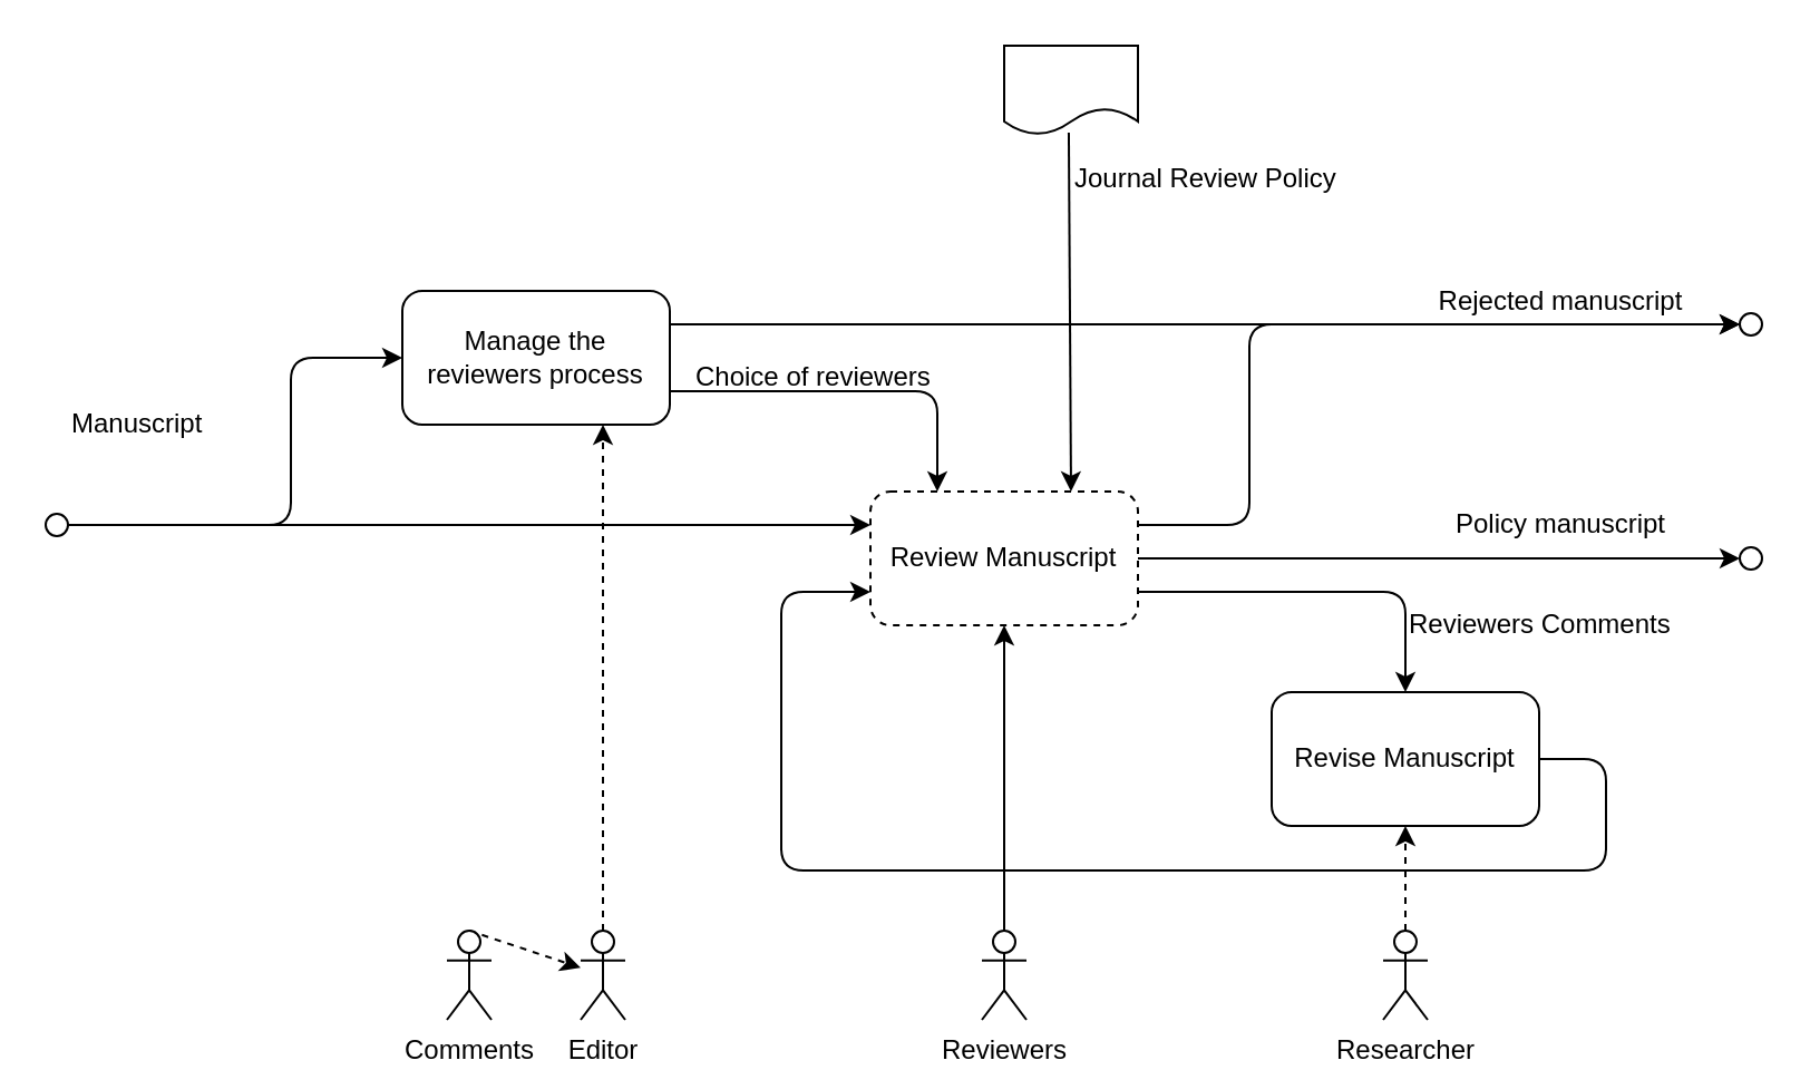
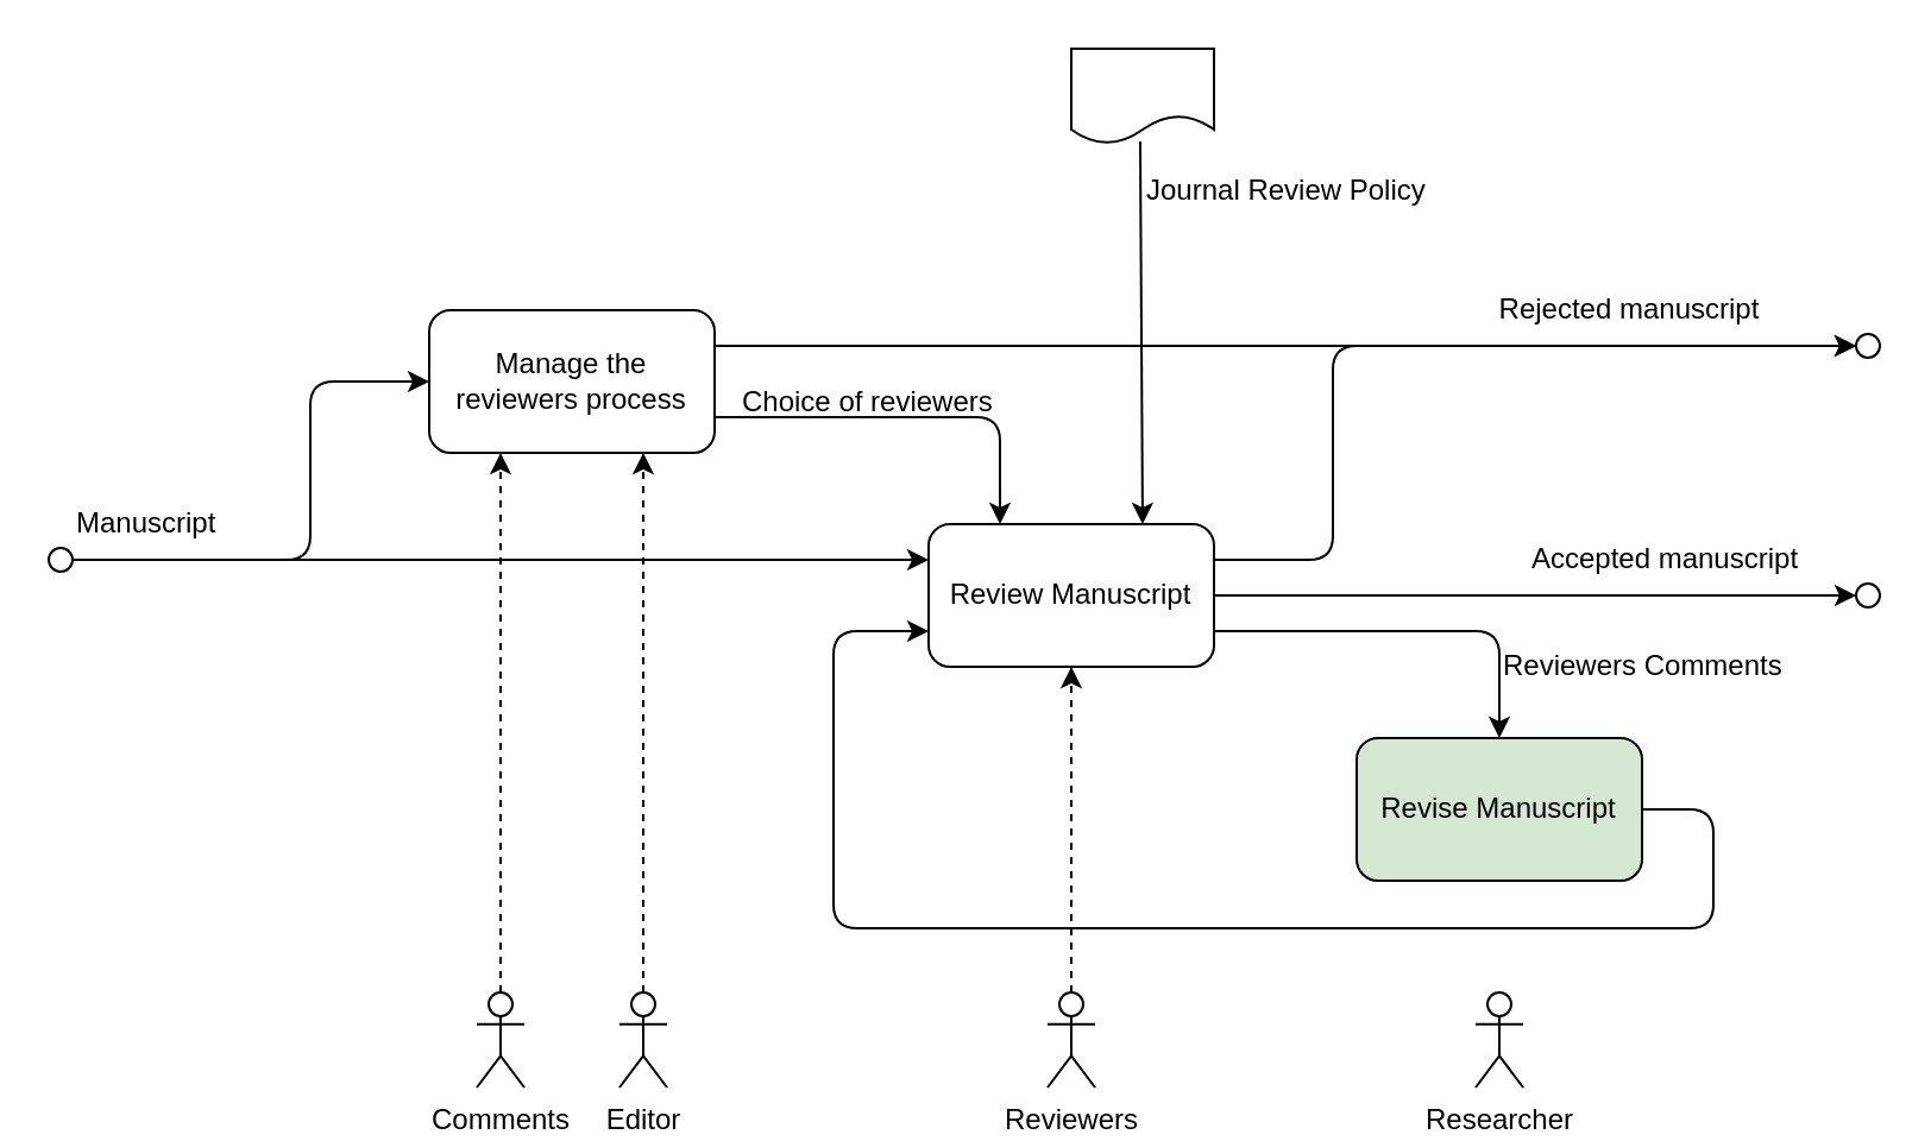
  <mxCell id="0" />
  <mxCell id="1" parent="0" />
  <mxCell id="2" value="Manage the reviewers process" style="rounded=1;whiteSpace=wrap;html=1;" parent="1" vertex="1"><mxGeometry x="180" y="130" width="120" height="60" as="geometry" /></mxCell>
- <mxCell id="3" value="Review Manuscript" style="rounded=1;whiteSpace=wrap;html=1;dashed=1;" parent="1" vertex="1"><mxGeometry x="390" y="220" width="120" height="60" as="geometry" /></mxCell>
- <mxCell id="4" value="Revise Manuscript" style="rounded=1;whiteSpace=wrap;html=1;" parent="1" vertex="1"><mxGeometry x="570" y="310" width="120" height="60" as="geometry" /></mxCell>
+ <mxCell id="3" value="Review Manuscript" style="rounded=1;whiteSpace=wrap;html=1;" parent="1" vertex="1"><mxGeometry x="390" y="220" width="120" height="60" as="geometry" /></mxCell>
+ <mxCell id="4" value="Revise Manuscript" style="rounded=1;whiteSpace=wrap;html=1;fillColor=#d5e8d4;" parent="1" vertex="1"><mxGeometry x="570" y="310" width="120" height="60" as="geometry" /></mxCell>
  <mxCell id="5" value="" style="endArrow=classic;html=1;entryX=0;entryY=0.5;entryDx=0;entryDy=0;exitX=1;exitY=0.5;exitDx=0;exitDy=0;" parent="1" target="2" edge="1" source="22"><mxGeometry width="50" height="50" relative="1" as="geometry"><mxPoint x="30" y="250" as="sourcePoint" /><mxPoint x="340" y="270" as="targetPoint" /><Array as="points"><mxPoint x="130" y="235" /><mxPoint x="130" y="160" /></Array></mxGeometry></mxCell>
- <mxCell id="6" value="Manuscript" style="text;html=1;strokeColor=none;fillColor=none;align=left;verticalAlign=middle;whiteSpace=wrap;rounded=0;" parent="1" vertex="1"><mxGeometry x="30" y="180" width="40" height="20" as="geometry" /></mxCell>
+ <mxCell id="6" value="Manuscript" style="text;html=1;strokeColor=none;fillColor=none;align=left;verticalAlign=middle;whiteSpace=wrap;rounded=0;" parent="1" vertex="1"><mxGeometry x="30" y="210" width="40" height="20" as="geometry" /></mxCell>
  <mxCell id="7" value="" style="endArrow=classic;html=1;entryX=0;entryY=0.25;entryDx=0;entryDy=0;exitX=1;exitY=0.5;exitDx=0;exitDy=0;" parent="1" target="3" edge="1" source="22"><mxGeometry width="50" height="50" relative="1" as="geometry"><mxPoint x="110" y="250" as="sourcePoint" /><mxPoint x="280" y="270" as="targetPoint" /></mxGeometry></mxCell>
  <mxCell id="8" value="" style="endArrow=classic;html=1;exitX=1;exitY=0.25;exitDx=0;exitDy=0;entryX=0;entryY=0.5;entryDx=0;entryDy=0;" parent="1" source="2" target="14" edge="1"><mxGeometry width="50" height="50" relative="1" as="geometry"><mxPoint x="320" y="320" as="sourcePoint" /><mxPoint x="770" y="145" as="targetPoint" /></mxGeometry></mxCell>
  <mxCell id="9" value="" style="endArrow=classic;html=1;exitX=1;exitY=0.75;exitDx=0;exitDy=0;entryX=0.25;entryY=0;entryDx=0;entryDy=0;" parent="1" source="2" target="3" edge="1"><mxGeometry width="50" height="50" relative="1" as="geometry"><mxPoint x="480" y="320" as="sourcePoint" /><mxPoint x="530" y="270" as="targetPoint" /><Array as="points"><mxPoint x="420" y="175" /></Array></mxGeometry></mxCell>
  <mxCell id="10" value="Choice of reviewers" style="text;html=1;strokeColor=none;fillColor=none;align=left;verticalAlign=middle;whiteSpace=wrap;rounded=0;" parent="1" vertex="1"><mxGeometry x="310" y="159" width="120" height="20" as="geometry" /></mxCell>
  <mxCell id="11" value="" style="endArrow=classic;html=1;entryX=0.75;entryY=0;entryDx=0;entryDy=0;exitX=0.483;exitY=0.975;exitDx=0;exitDy=0;exitPerimeter=0;" parent="1" source="31" target="3" edge="1"><mxGeometry width="50" height="50" relative="1" as="geometry"><mxPoint x="480" y="50" as="sourcePoint" /><mxPoint x="440" y="220" as="targetPoint" /></mxGeometry></mxCell>
  <mxCell id="12" value="Journal Review Policy" style="text;html=1;strokeColor=none;fillColor=none;align=left;verticalAlign=middle;whiteSpace=wrap;rounded=0;" parent="1" vertex="1"><mxGeometry x="480" y="70" width="130" height="20" as="geometry" /></mxCell>
  <mxCell id="13" value="" style="endArrow=classic;html=1;exitX=1;exitY=0.25;exitDx=0;exitDy=0;entryX=0;entryY=0.5;entryDx=0;entryDy=0;" parent="1" source="3" target="14" edge="1"><mxGeometry width="50" height="50" relative="1" as="geometry"><mxPoint x="570" y="260" as="sourcePoint" /><mxPoint x="770" y="150" as="targetPoint" /><Array as="points"><mxPoint x="560" y="235" /><mxPoint x="560" y="145" /></Array></mxGeometry></mxCell>
  <mxCell id="14" value="" style="ellipse;whiteSpace=wrap;html=1;aspect=fixed;align=left;" parent="1" vertex="1"><mxGeometry x="780" y="140" width="10" height="10" as="geometry" /></mxCell>
- <mxCell id="15" value="Rejected manuscript" style="text;html=1;strokeColor=none;fillColor=none;align=center;verticalAlign=middle;whiteSpace=wrap;rounded=0;" parent="1" vertex="1"><mxGeometry x="640" y="125" width="120" height="20" as="geometry" /></mxCell>
+ <mxCell id="15" value="Rejected manuscript" style="text;html=1;strokeColor=none;fillColor=none;align=center;verticalAlign=middle;whiteSpace=wrap;rounded=0;" parent="1" vertex="1"><mxGeometry x="625" y="120" width="120" height="20" as="geometry" /></mxCell>
  <mxCell id="16" value="" style="endArrow=classic;html=1;exitX=1;exitY=0.75;exitDx=0;exitDy=0;entryX=0.5;entryY=0;entryDx=0;entryDy=0;" parent="1" source="3" target="4" edge="1"><mxGeometry width="50" height="50" relative="1" as="geometry"><mxPoint x="520" y="250" as="sourcePoint" /><mxPoint x="570" y="200" as="targetPoint" /><Array as="points"><mxPoint x="630" y="265" /></Array></mxGeometry></mxCell>
  <mxCell id="17" value="Reviewers Comments" style="text;html=1;strokeColor=none;fillColor=none;align=left;verticalAlign=middle;whiteSpace=wrap;rounded=0;" parent="1" vertex="1"><mxGeometry x="630" y="270" width="150" height="20" as="geometry" /></mxCell>
  <mxCell id="18" value="" style="endArrow=classic;html=1;entryX=0;entryY=0.75;entryDx=0;entryDy=0;exitX=1;exitY=0.5;exitDx=0;exitDy=0;" parent="1" source="4" target="3" edge="1"><mxGeometry width="50" height="50" relative="1" as="geometry"><mxPoint x="520" y="240" as="sourcePoint" /><mxPoint x="570" y="190" as="targetPoint" /><Array as="points"><mxPoint x="720" y="340" /><mxPoint x="720" y="390" /><mxPoint x="350" y="390" /><mxPoint x="350" y="265" /></Array></mxGeometry></mxCell>
  <mxCell id="19" value="" style="ellipse;whiteSpace=wrap;html=1;aspect=fixed;align=left;" parent="1" vertex="1"><mxGeometry x="780" y="245" width="10" height="10" as="geometry" /></mxCell>
  <mxCell id="20" value="" style="endArrow=classic;html=1;exitX=1;exitY=0.5;exitDx=0;exitDy=0;entryX=0;entryY=0.5;entryDx=0;entryDy=0;" parent="1" source="3" target="19" edge="1"><mxGeometry width="50" height="50" relative="1" as="geometry"><mxPoint x="600" y="240" as="sourcePoint" /><mxPoint x="650" y="190" as="targetPoint" /></mxGeometry></mxCell>
- <mxCell id="21" value="Policy manuscript" style="text;html=1;strokeColor=none;fillColor=none;align=center;verticalAlign=middle;whiteSpace=wrap;rounded=0;" parent="1" vertex="1"><mxGeometry x="640" y="225" width="120" height="20" as="geometry" /></mxCell>
+ <mxCell id="21" value="Accepted manuscript" style="text;html=1;strokeColor=none;fillColor=none;align=center;verticalAlign=middle;whiteSpace=wrap;rounded=0;" parent="1" vertex="1"><mxGeometry x="640" y="225" width="120" height="20" as="geometry" /></mxCell>
  <mxCell id="22" value="" style="ellipse;whiteSpace=wrap;html=1;aspect=fixed;align=left;" parent="1" vertex="1"><mxGeometry x="20" y="230" width="10" height="10" as="geometry" /></mxCell>
- <mxCell id="23" value="" style="endArrow=classic;html=1;startArrow=none;exitX=0.5;exitY=0;exitDx=0;exitDy=0;exitPerimeter=0;dashed=1;" parent="1" source="24" target="25" edge="1"><mxGeometry width="50" height="50" relative="1" as="geometry"><mxPoint x="210" y="390" as="sourcePoint" /><mxPoint x="370" y="250" as="targetPoint" /></mxGeometry></mxCell>
+ <mxCell id="23" value="" style="endArrow=classic;html=1;entryX=0.25;entryY=1;entryDx=0;entryDy=0;startArrow=none;exitX=0.5;exitY=0;exitDx=0;exitDy=0;exitPerimeter=0;dashed=1;" parent="1" source="24" target="2" edge="1"><mxGeometry width="50" height="50" relative="1" as="geometry"><mxPoint x="210" y="390" as="sourcePoint" /><mxPoint x="370" y="250" as="targetPoint" /></mxGeometry></mxCell>
  <mxCell id="24" value="Comments" style="shape=umlActor;verticalLabelPosition=bottom;verticalAlign=top;html=1;outlineConnect=0;" parent="1" vertex="1"><mxGeometry x="200" y="417" width="20" height="40" as="geometry" /></mxCell>
  <mxCell id="25" value="Editor" style="shape=umlActor;verticalLabelPosition=bottom;verticalAlign=top;html=1;outlineConnect=0;" parent="1" vertex="1"><mxGeometry x="260" y="417" width="20" height="40" as="geometry" /></mxCell>
  <mxCell id="26" value="Reviewers" style="shape=umlActor;verticalLabelPosition=bottom;verticalAlign=top;html=1;outlineConnect=0;" parent="1" vertex="1"><mxGeometry x="440" y="417" width="20" height="40" as="geometry" /></mxCell>
  <mxCell id="27" value="Researcher" style="shape=umlActor;verticalLabelPosition=bottom;verticalAlign=top;html=1;outlineConnect=0;" parent="1" vertex="1"><mxGeometry x="620" y="417" width="20" height="40" as="geometry" /></mxCell>
  <mxCell id="28" value="" style="endArrow=classic;html=1;entryX=0.75;entryY=1;entryDx=0;entryDy=0;exitX=0.5;exitY=0;exitDx=0;exitDy=0;exitPerimeter=0;dashed=1;" parent="1" source="25" target="2" edge="1"><mxGeometry width="50" height="50" relative="1" as="geometry"><mxPoint x="530" y="270" as="sourcePoint" /><mxPoint x="580" y="220" as="targetPoint" /></mxGeometry></mxCell>
- <mxCell id="29" value="" style="endArrow=classic;html=1;entryX=0.5;entryY=1;entryDx=0;entryDy=0;dashed=0;exitX=0.5;exitY=0;exitDx=0;exitDy=0;exitPerimeter=0;" parent="1" target="3" edge="1" source="26"><mxGeometry width="50" height="50" relative="1" as="geometry"><mxPoint x="450" y="390" as="sourcePoint" /><mxPoint x="580" y="320" as="targetPoint" /></mxGeometry></mxCell>
- <mxCell id="30" value="" style="endArrow=classic;html=1;entryX=0.5;entryY=1;entryDx=0;entryDy=0;exitX=0.5;exitY=0;exitDx=0;exitDy=0;exitPerimeter=0;dashed=1;" parent="1" source="27" target="4" edge="1"><mxGeometry width="50" height="50" relative="1" as="geometry"><mxPoint x="530" y="370" as="sourcePoint" /><mxPoint x="580" y="320" as="targetPoint" /></mxGeometry></mxCell>
+ <mxCell id="29" value="" style="endArrow=classic;html=1;entryX=0.5;entryY=1;entryDx=0;entryDy=0;dashed=1;exitX=0.5;exitY=0;exitDx=0;exitDy=0;exitPerimeter=0;" parent="1" target="3" edge="1" source="26"><mxGeometry width="50" height="50" relative="1" as="geometry"><mxPoint x="450" y="390" as="sourcePoint" /><mxPoint x="580" y="320" as="targetPoint" /></mxGeometry></mxCell>
  <mxCell id="31" value="" style="shape=document;whiteSpace=wrap;html=1;boundedLbl=1;align=left;" parent="1" vertex="1"><mxGeometry x="450" y="20" width="60" height="40" as="geometry" /></mxCell>
